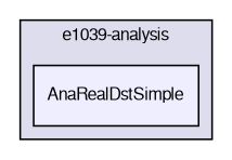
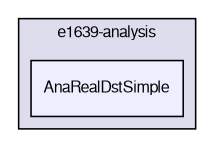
  digraph {
    compound=true
    n1 [fillcolor="#eeeeff" fontname=FreeSans fontsize=10 label=AnaRealDstSimple pencolor=black shape=box style=filled]
    subgraph cluster_1 {
      bgcolor="#ddddee"
      fontname=FreeSans
      fontsize=10
-     label="e1039-analysis"
+     label="e1639-analysis"
      pencolor=black
      n1
    }
  }
